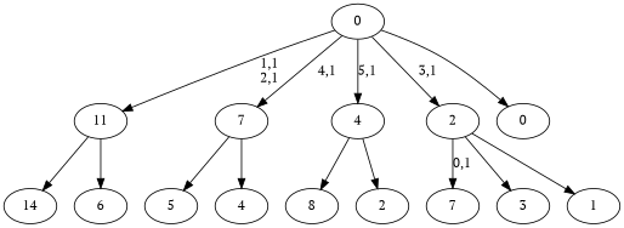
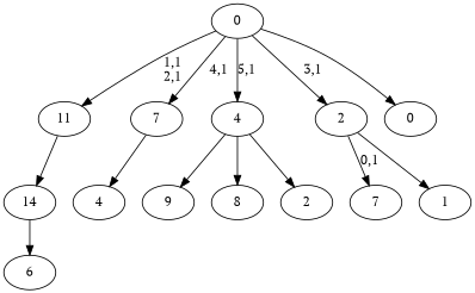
  digraph {
    fontname="PT Serif"
    node [fontname="PT Serif"]
    edge [fontname="PT Serif"]
    n1 [label=14]
+   n2 [label=9]
    n3 [label=8]
    n4 [label=7]
    n5 [label=6]
    11
-   n7 [label=5]
    n8 [label=4]
    7
-   n10 [label=3]
    n11 [label=2]
    4
    n13 [label=1]
    2
    n15 [label=0]
    0
    11 -> n1
-   11 -> n5
-   7 -> n7
+   n1 -> n5
    7 -> n8
+   4 -> n2
    4 -> n3
    4 -> n11
    2 -> n4 [label="0,1"]
-   2 -> n10
    2 -> n13
    0 -> 11 [label="1,1\n2,1"]
    0 -> 7 [label="4,1"]
    0 -> 4 [label="5,1"]
    0 -> 2 [label="3,1"]
    0 -> n15
  }
